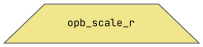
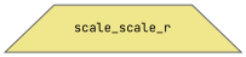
  digraph {
    rankdir=LR
    fontname="JetBrains Mono"
-   n1 [color=grey40 fillcolor=khaki fontname="JetBrains Mono" fontsize=10 height=0.2 label=opb_scale_r shape=trapezium style=filled width=0.4]
+   n1 [color=grey40 fillcolor=khaki fontname="JetBrains Mono" fontsize=10 height=0.2 label=scale_scale_r shape=trapezium style=filled width=0.4]
  }
